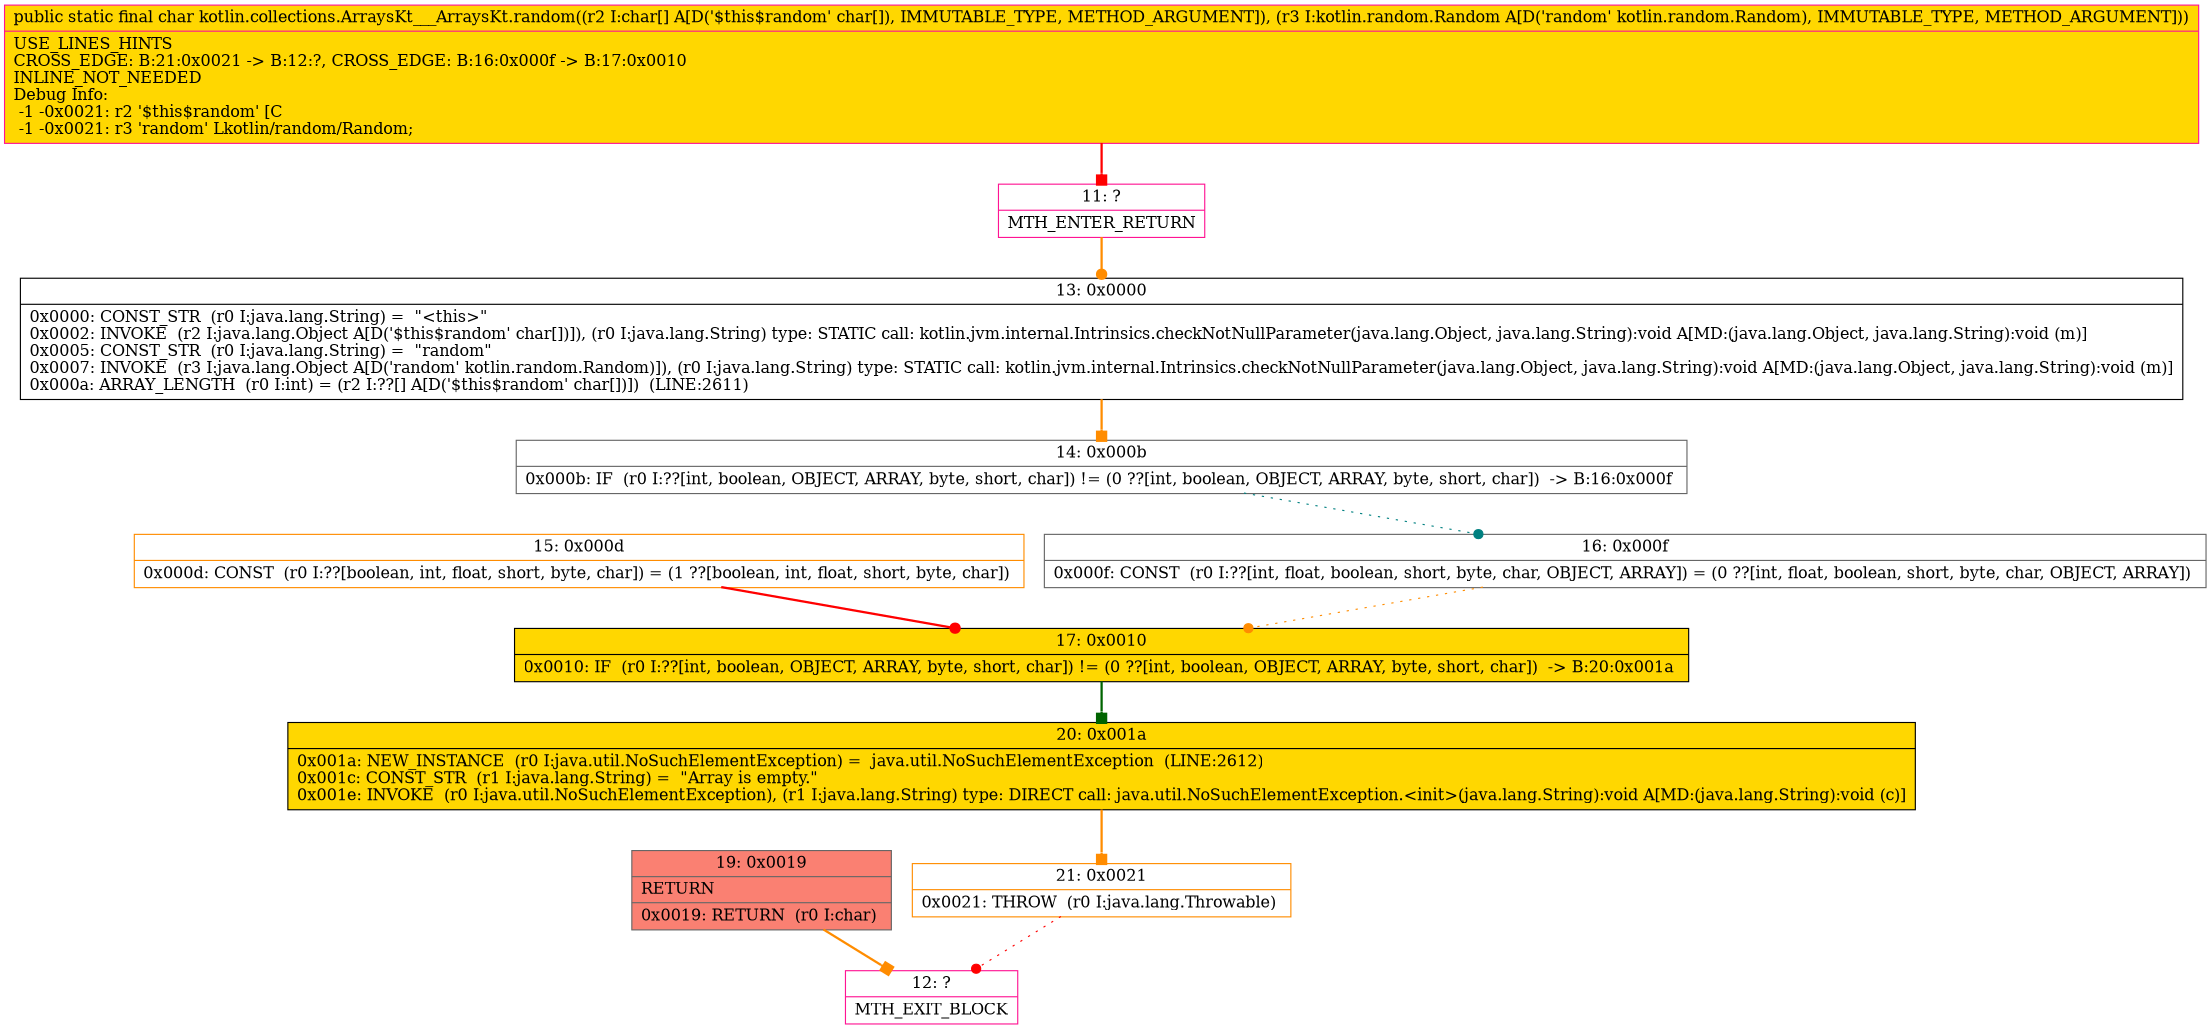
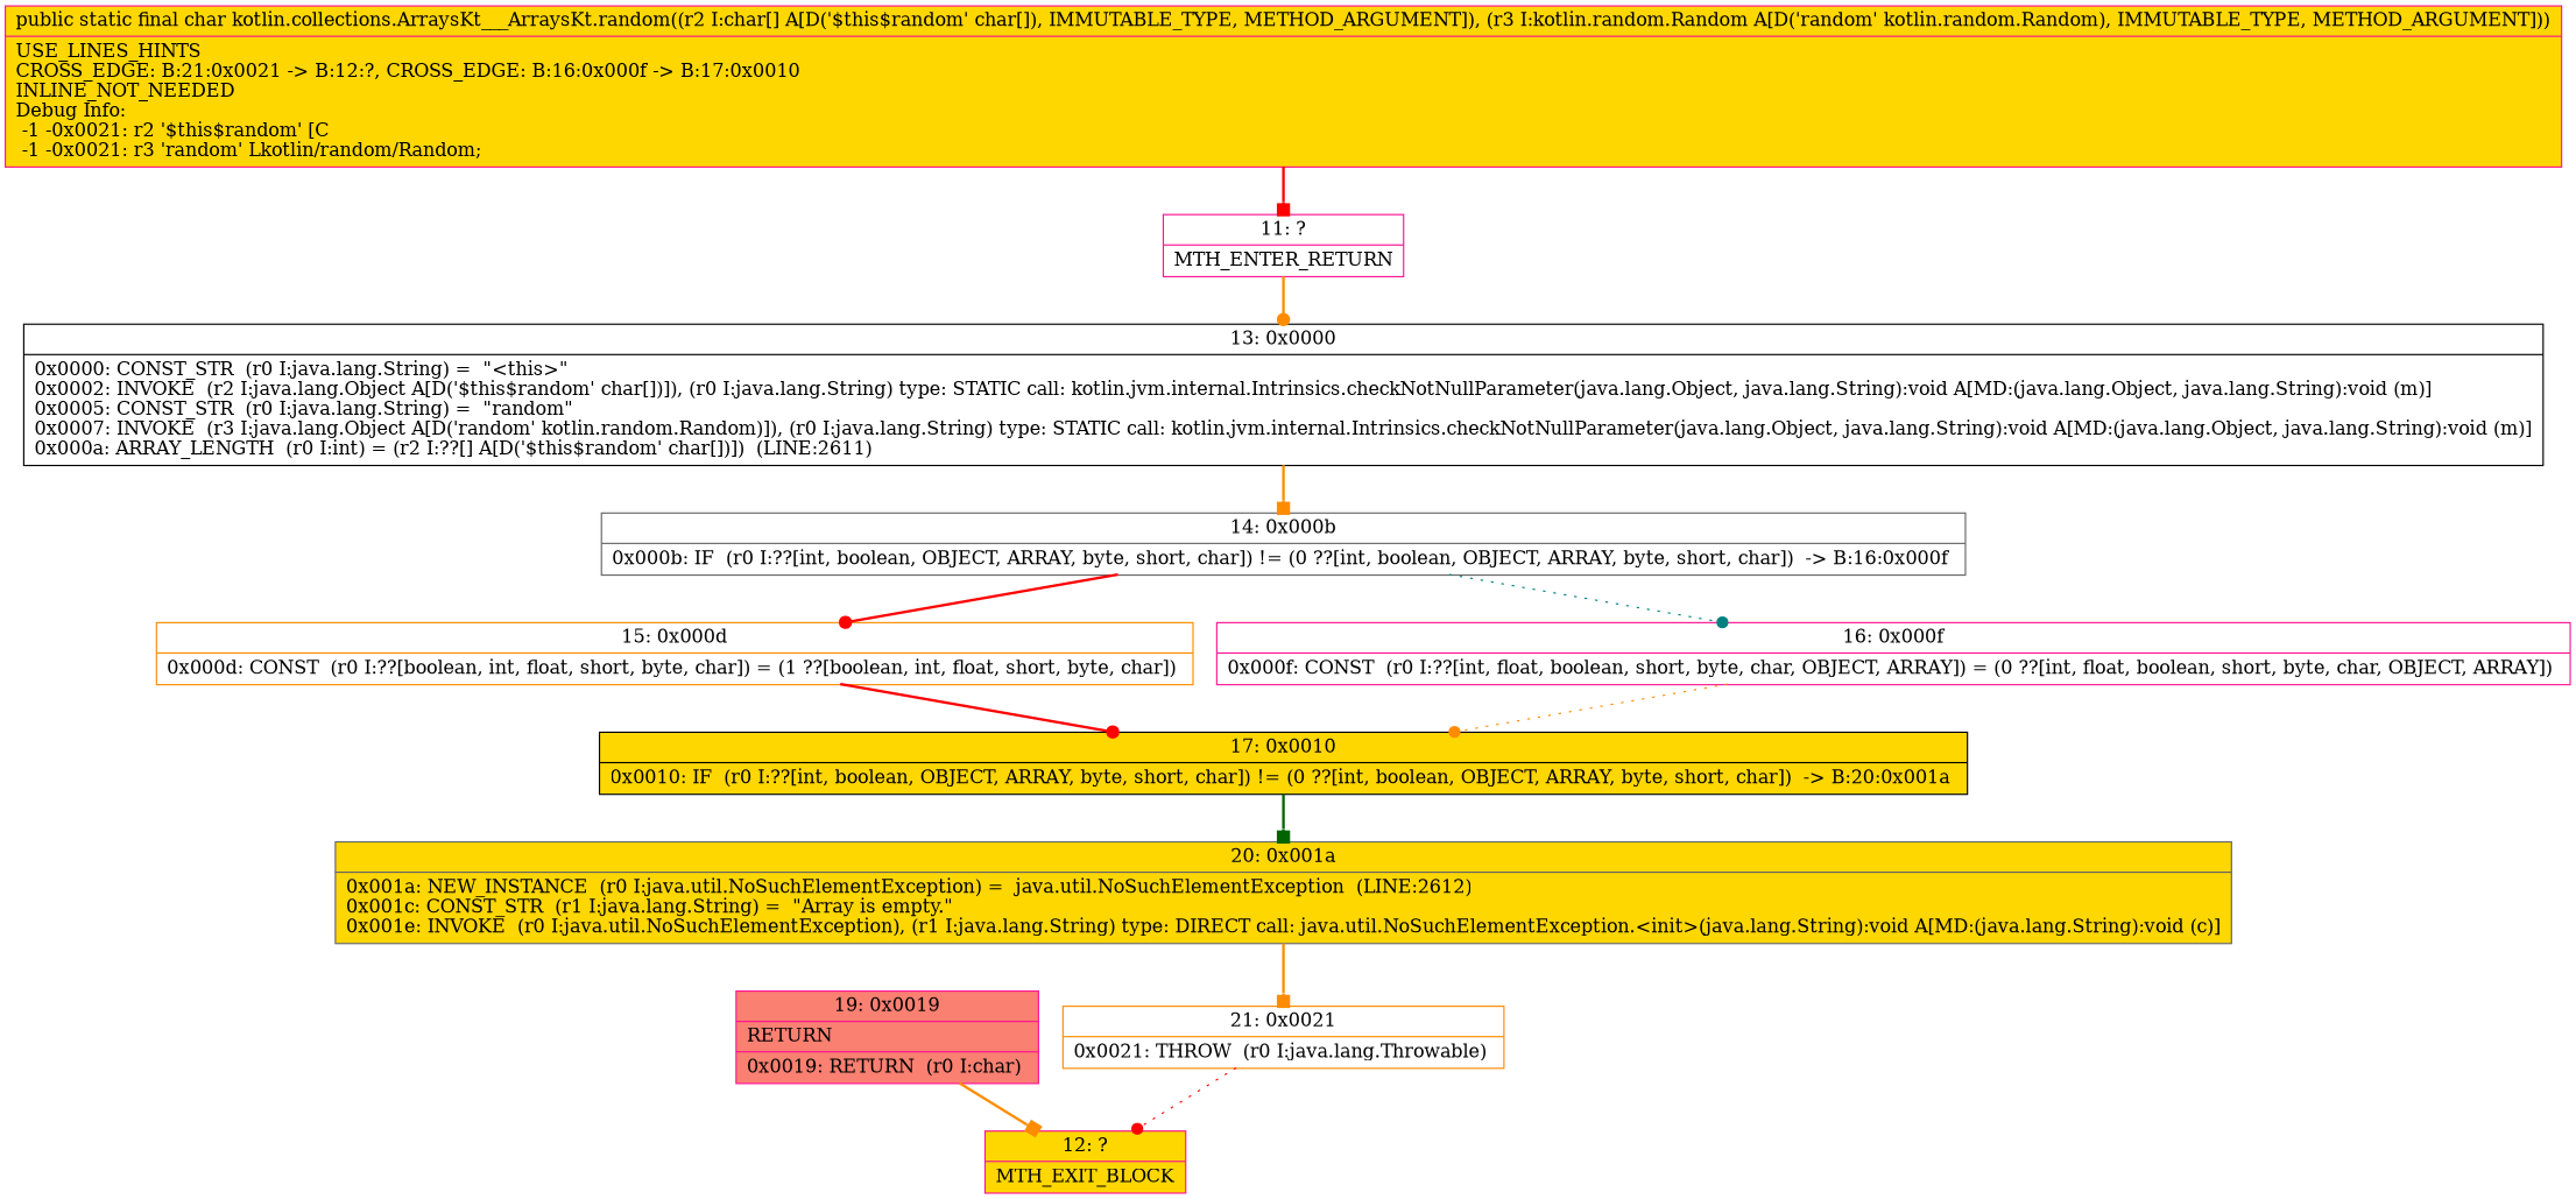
  digraph {
    node [color=deeppink fillcolor=white shape=record style=filled]
    edge [arrowhead=dot color=darkorange style=bold]
    n1 [label="{11\:\ ?|MTH_ENTER_RETURN\l}"]
    n2 [color=black label="{13\:\ 0x0000|0x0000: CONST_STR  (r0 I:java.lang.String) =  \"\<this\>\" \l0x0002: INVOKE  (r2 I:java.lang.Object A[D('$this$random' char[])]), (r0 I:java.lang.String) type: STATIC call: kotlin.jvm.internal.Intrinsics.checkNotNullParameter(java.lang.Object, java.lang.String):void A[MD:(java.lang.Object, java.lang.String):void (m)]\l0x0005: CONST_STR  (r0 I:java.lang.String) =  \"random\" \l0x0007: INVOKE  (r3 I:java.lang.Object A[D('random' kotlin.random.Random)]), (r0 I:java.lang.String) type: STATIC call: kotlin.jvm.internal.Intrinsics.checkNotNullParameter(java.lang.Object, java.lang.String):void A[MD:(java.lang.Object, java.lang.String):void (m)]\l0x000a: ARRAY_LENGTH  (r0 I:int) = (r2 I:??[] A[D('$this$random' char[])])  (LINE:2611)\l}"]
    n3 [color=gray40 label="{14\:\ 0x000b|0x000b: IF  (r0 I:??[int, boolean, OBJECT, ARRAY, byte, short, char]) != (0 ??[int, boolean, OBJECT, ARRAY, byte, short, char])  \-\> B:16:0x000f \l}"]
    n4 [color=darkorange label="{15\:\ 0x000d|0x000d: CONST  (r0 I:??[boolean, int, float, short, byte, char]) = (1 ??[boolean, int, float, short, byte, char]) \l}"]
-   n5 [color=gray40 label="{16\:\ 0x000f|0x000f: CONST  (r0 I:??[int, float, boolean, short, byte, char, OBJECT, ARRAY]) = (0 ??[int, float, boolean, short, byte, char, OBJECT, ARRAY]) \l}"]
+   n5 [label="{16\:\ 0x000f|0x000f: CONST  (r0 I:??[int, float, boolean, short, byte, char, OBJECT, ARRAY]) = (0 ??[int, float, boolean, short, byte, char, OBJECT, ARRAY]) \l}"]
    n6 [color=black fillcolor=gold label="{17\:\ 0x0010|0x0010: IF  (r0 I:??[int, boolean, OBJECT, ARRAY, byte, short, char]) != (0 ??[int, boolean, OBJECT, ARRAY, byte, short, char])  \-\> B:20:0x001a \l}"]
-   n7 [color=black fillcolor=gold label="{20\:\ 0x001a|0x001a: NEW_INSTANCE  (r0 I:java.util.NoSuchElementException) =  java.util.NoSuchElementException  (LINE:2612)\l0x001c: CONST_STR  (r1 I:java.lang.String) =  \"Array is empty.\" \l0x001e: INVOKE  (r0 I:java.util.NoSuchElementException), (r1 I:java.lang.String) type: DIRECT call: java.util.NoSuchElementException.\<init\>(java.lang.String):void A[MD:(java.lang.String):void (c)]\l}"]
+   n7 [color=gray40 fillcolor=gold label="{20\:\ 0x001a|0x001a: NEW_INSTANCE  (r0 I:java.util.NoSuchElementException) =  java.util.NoSuchElementException  (LINE:2612)\l0x001c: CONST_STR  (r1 I:java.lang.String) =  \"Array is empty.\" \l0x001e: INVOKE  (r0 I:java.util.NoSuchElementException), (r1 I:java.lang.String) type: DIRECT call: java.util.NoSuchElementException.\<init\>(java.lang.String):void A[MD:(java.lang.String):void (c)]\l}"]
    n8 [color=darkorange label="{21\:\ 0x0021|0x0021: THROW  (r0 I:java.lang.Throwable) \l}"]
-   n9 [color=gray40 fillcolor=salmon label="{19\:\ 0x0019|RETURN\l|0x0019: RETURN  (r0 I:char) \l}"]
-   n10 [label="{12\:\ ?|MTH_EXIT_BLOCK\l}"]
+   n9 [fillcolor=salmon label="{19\:\ 0x0019|RETURN\l|0x0019: RETURN  (r0 I:char) \l}"]
+   n10 [fillcolor=gold label="{12\:\ ?|MTH_EXIT_BLOCK\l}"]
    n11 [fillcolor=gold label="{public static final char kotlin.collections.ArraysKt___ArraysKt.random((r2 I:char[] A[D('$this$random' char[]), IMMUTABLE_TYPE, METHOD_ARGUMENT]), (r3 I:kotlin.random.Random A[D('random' kotlin.random.Random), IMMUTABLE_TYPE, METHOD_ARGUMENT]))  | USE_LINES_HINTS\lCROSS_EDGE: B:21:0x0021 \-\> B:12:?, CROSS_EDGE: B:16:0x000f \-\> B:17:0x0010\lINLINE_NOT_NEEDED\lDebug Info:\l  \-1 \-0x0021: r2 '$this$random' [C\l  \-1 \-0x0021: r3 'random' Lkotlin\/random\/Random;\l}"]
    n1 -> n2
    n2 -> n3 [arrowhead=box]
+   n3 -> n4 [color=red]
    n3 -> n5 [color=teal style=dotted]
    n4 -> n6 [color=red]
    n5 -> n6 [style=dotted]
    n6 -> n7 [arrowhead=box color=darkgreen]
    n7 -> n8 [arrowhead=box]
    n8 -> n10 [color=red style=dotted]
    n9 -> n10 [arrowhead=box]
    n11 -> n1 [arrowhead=box color=red]
  }
